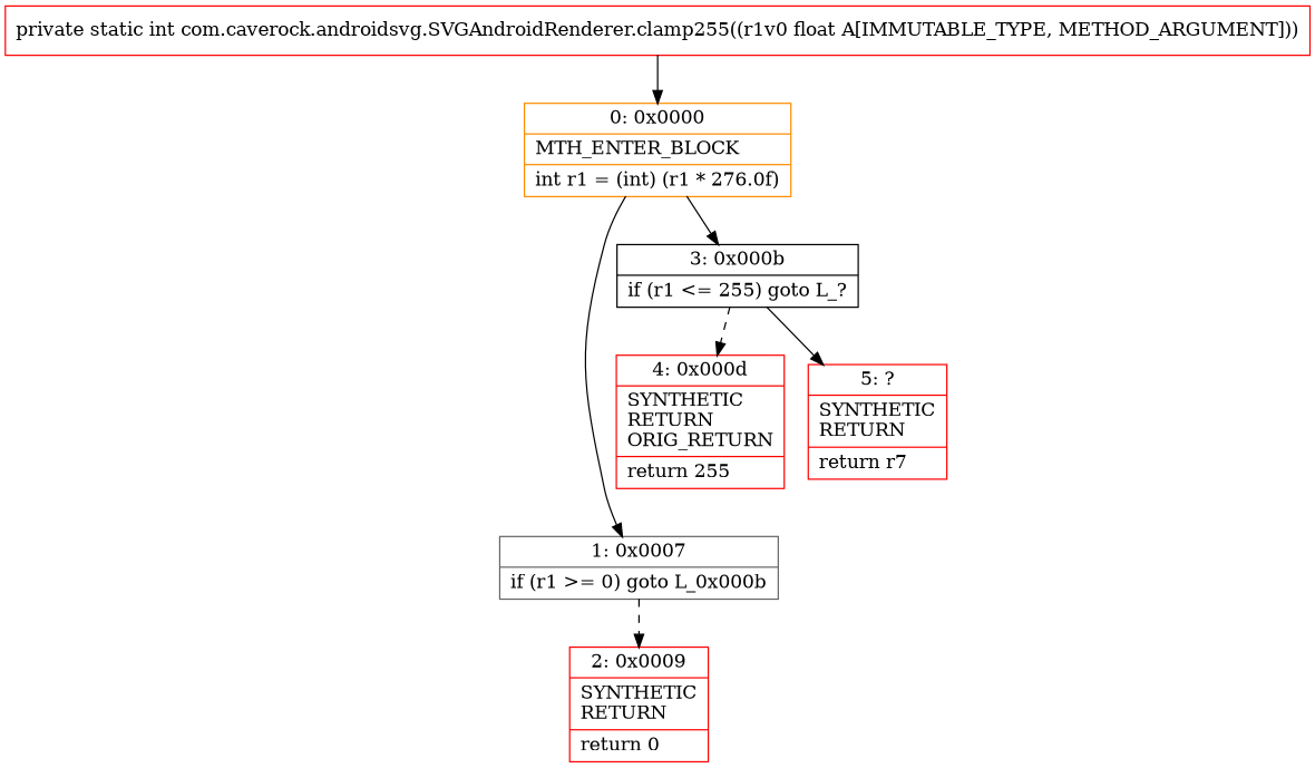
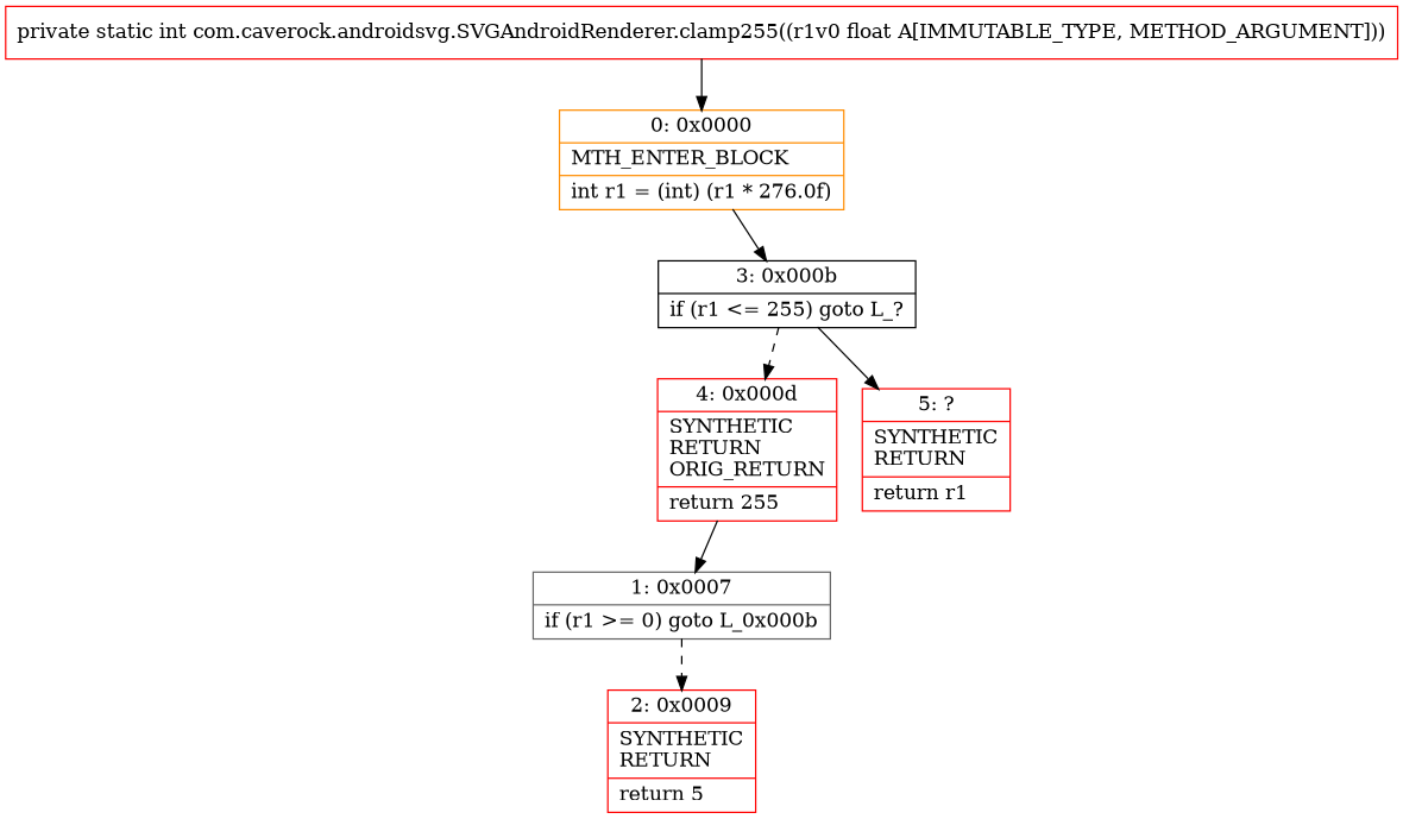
  digraph {
    node [color=red shape=record]
    n1 [color=darkorange label="{0\:\ 0x0000|MTH_ENTER_BLOCK\l|int r1 = (int) (r1 * 276.0f)\l}"]
    n2 [color=gray40 label="{1\:\ 0x0007|if (r1 \>= 0) goto L_0x000b\l}"]
    n3 [color=black label="{3\:\ 0x000b|if (r1 \<= 255) goto L_?\l}"]
-   n4 [label="{2\:\ 0x0009|SYNTHETIC\lRETURN\l|return 0\l}"]
+   n4 [label="{2\:\ 0x0009|SYNTHETIC\lRETURN\l|return 5\l}"]
    n5 [label="{4\:\ 0x000d|SYNTHETIC\lRETURN\lORIG_RETURN\l|return 255\l}"]
-   n6 [label="{5\:\ ?|SYNTHETIC\lRETURN\l|return r7\l}"]
+   n6 [label="{5\:\ ?|SYNTHETIC\lRETURN\l|return r1\l}"]
    n7 [label="{private static int com.caverock.androidsvg.SVGAndroidRenderer.clamp255((r1v0 float A[IMMUTABLE_TYPE, METHOD_ARGUMENT])) }"]
-   n1 -> n2
+   n5 -> n2
    n1 -> n3
    n2 -> n4 [style=dashed]
    n3 -> n5 [style=dashed]
    n3 -> n6
    n7 -> n1
  }
